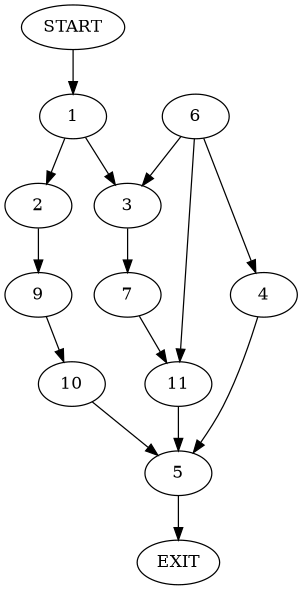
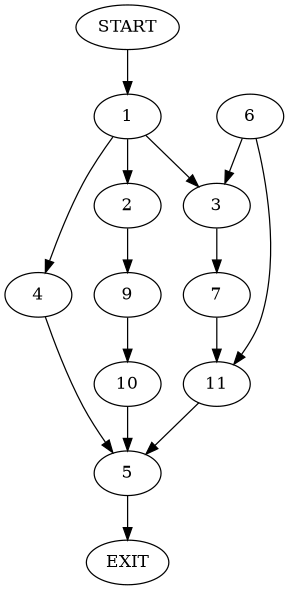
  digraph {
    n1 [label=START]
    1
    2
    3
    4
    n6 [label=EXIT]
    9
    7
    5
    10
    6
    11
    n1 -> 1
    1 -> 2
    1 -> 3
-   6 -> 4
+   1 -> 4
    2 -> 9
    3 -> 7
    4 -> 5
    9 -> 10
    7 -> 11
    5 -> n6
    10 -> 5
    6 -> 3
    6 -> 11
    11 -> 5
  }
